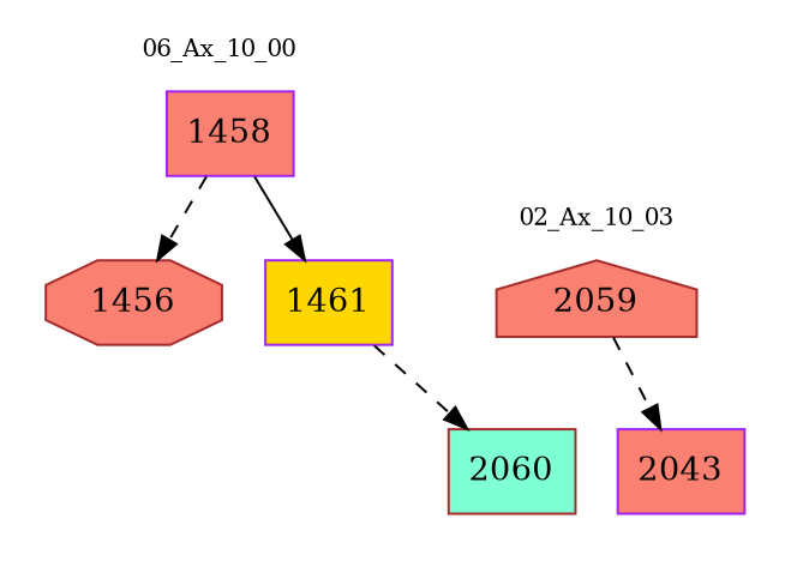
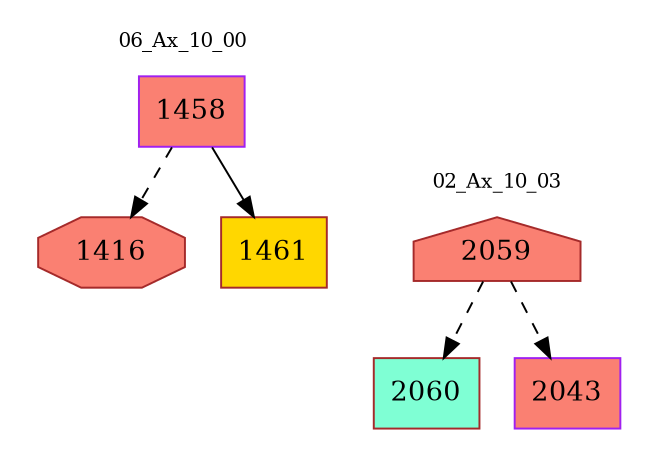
  digraph {
    node [color=brown fillcolor=salmon shape=box style=filled]
    edge [color=black style=dashed]
    n1 [color=purple label=1458]
-   n2 [label=1456 shape=octagon]
-   n3 [color=purple fillcolor=gold label=1461]
+   n2 [label=1416 shape=octagon]
+   n3 [fillcolor=gold label=1461]
    n4 [label=2059 shape=house]
    n5 [color=purple label=2043]
    n6 [fillcolor=aquamarine label=2060]
    subgraph cluster_1 {
      color=white
      fontsize=10
      label="06_Ax_10_00"
      n1
      n2
      n3
    }
    subgraph cluster_2 {
      color=white
      fontsize=10
      label="02_Ax_10_03"
      n4
      n5
      n6
    }
    n1 -> n2
    n1 -> n3 [style=solid]
    n4 -> n5
-   n3 -> n6
+   n4 -> n6
  }
